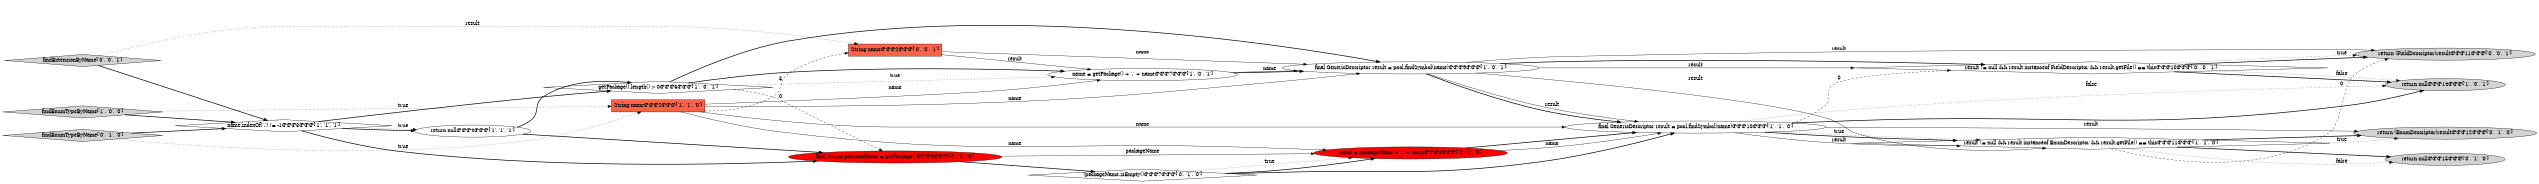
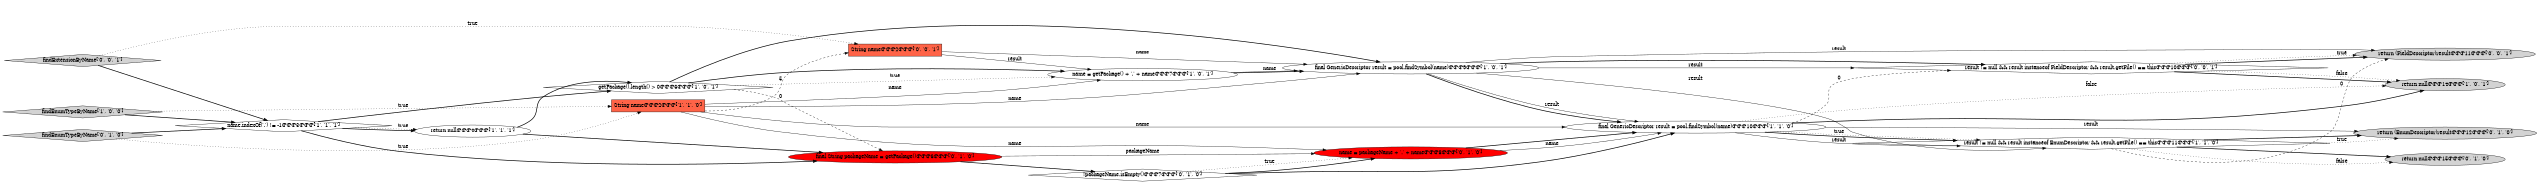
  digraph {
    rankdir=LR
    node [fillcolor=white shape=ellipse style=filled]
    edge [style=bold]
    n1 [label="name = getPackage() + '.' + name@@@7@@@['1', '0', '1']"]
    n2 [label="final GenericDescriptor result = pool.findSymbol(name)@@@9@@@['1', '0', '1']"]
    n3 [label="result != null && result instanceof EnumDescriptor && result.getFile() == this@@@11@@@['1', '1', '0']" shape=diamond]
    n4 [fillcolor=lightgray label="return (FieldDescriptor)result@@@11@@@['0', '0', '1']"]
    n5 [label="final GenericDescriptor result = pool.findSymbol(name)@@@10@@@['1', '1', '0']"]
    n6 [label="result != null && result instanceof FieldDescriptor && result.getFile() == this@@@10@@@['0', '0', '1']" shape=diamond]
    n7 [fillcolor=lightgray label="return (EnumDescriptor)result@@@12@@@['0', '1', '0']"]
    n8 [fillcolor=lightgray label="return null@@@15@@@['0', '1', '0']"]
    n9 [label="name.indexOf('.') != -1@@@3@@@['1', '1', '1']" shape=diamond]
    n10 [fillcolor=red label="final String packageName = getPackage()@@@6@@@['0', '1', '0']"]
    n11 [label="getPackage().length() > 0@@@6@@@['1', '0', '1']" shape=diamond]
    n12 [label="return null@@@4@@@['1', '1', '1']"]
    n13 [label="!packageName.isEmpty()@@@7@@@['0', '1', '0']" shape=diamond]
    n14 [fillcolor=red label="name = packageName + '.' + name@@@8@@@['0', '1', '0']"]
    n15 [fillcolor=lightgray label="return null@@@14@@@['1', '0', '1']"]
    n16 [fillcolor=lightgray label="findExtensionByName['0', '0', '1']" shape=diamond]
    n17 [fillcolor=tomato label="String name@@@2@@@['0', '0', '1']" shape=box]
    n18 [fillcolor=lightgray label="findEnumTypeByName['1', '0', '0']" shape=diamond]
    n19 [fillcolor=tomato label="String name@@@2@@@['1', '1', '0']" shape=box]
    n20 [fillcolor=lightgray label="findEnumTypeByName['0', '1', '0']" shape=diamond]
    n1 -> n2
    n1 -> n2 [label=name style=solid]
    n2 -> n3 [label=result style=solid]
    n2 -> n4 [label=result style=solid]
    n2 -> n5 [label=result style=solid]
    n2 -> n5
    n2 -> n6
    n2 -> n6 [label=result style=solid]
    n3 -> n4 [label=0 style=dashed]
    n3 -> n7
    n3 -> n7 [label=true style=dotted]
    n3 -> n8 [label=false style=dotted]
    n3 -> n8
    n5 -> n3 [label=true style=dotted]
    n5 -> n3
    n5 -> n3 [label=result style=solid]
    n5 -> n6 [label=0 style=dashed]
    n5 -> n7 [label=result style=solid]
    n5 -> n15
    n5 -> n15 [label=false style=dotted]
    n6 -> n4 [label=true style=dotted]
    n6 -> n4
    n6 -> n15 [label=false style=dotted]
    n6 -> n15
    n9 -> n10
    n9 -> n11
    n9 -> n12 [label=true style=dotted]
    n9 -> n12
    n10 -> n13
    n10 -> n14 [label=packageName style=solid]
    n11 -> n1 [label=true style=dotted]
    n11 -> n1
    n11 -> n2
    n11 -> n10 [label=0 style=dashed]
    n12 -> n10
    n12 -> n11
    n13 -> n5
    n13 -> n14
    n13 -> n14 [label=true style=dotted]
    n14 -> n5 [label=name style=solid]
    n14 -> n5
    n16 -> n9
-   n16 -> n17 [label=result style=dotted]
+   n16 -> n17 [label=true style=dotted]
    n17 -> n1 [label=result style=solid]
    n17 -> n2 [label=name style=solid]
    n18 -> n9
    n18 -> n19 [label=true style=dotted]
    n19 -> n1 [label=name style=solid]
    n19 -> n2 [label=name style=solid]
    n19 -> n5 [label=name style=solid]
    n19 -> n14 [label=name style=solid]
    n19 -> n17 [label=5 style=dashed]
    n20 -> n9
    n20 -> n19 [label=true style=dotted]
  }
